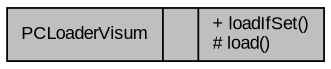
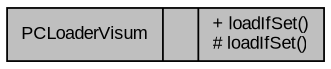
  digraph {
    rankdir=LR
    fontname="Liberation Sans"
-   n1 [color=black fillcolor=grey75 fontcolor=black fontname="Liberation Sans" fontsize=10 height=0.2 label="{PCLoaderVisum\n||+ loadIfSet()\l# load()\l}" shape=record style=filled width=0.4]
+   n1 [color=black fillcolor=grey75 fontcolor=black fontname="Liberation Sans" fontsize=10 height=0.2 label="{PCLoaderVisum\n||+ loadIfSet()\l# loadIfSet()\l}" shape=record style=filled width=0.4]
  }
